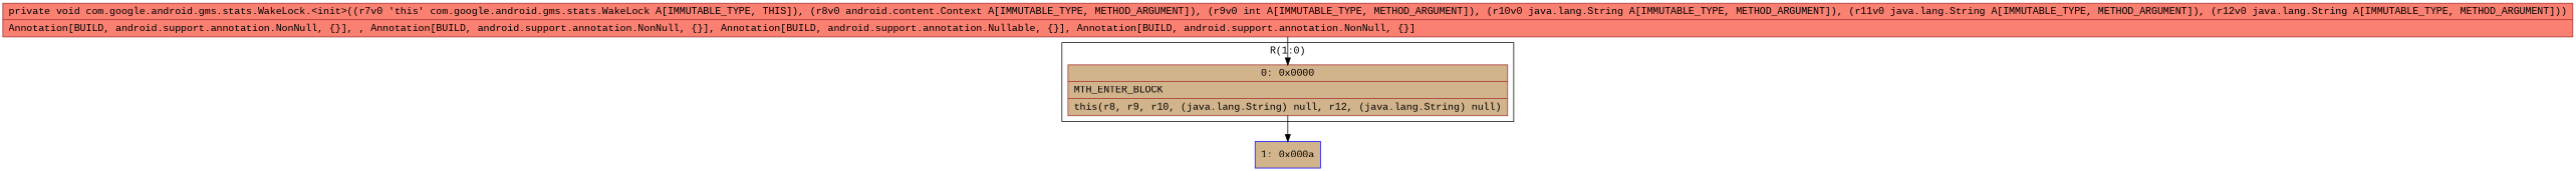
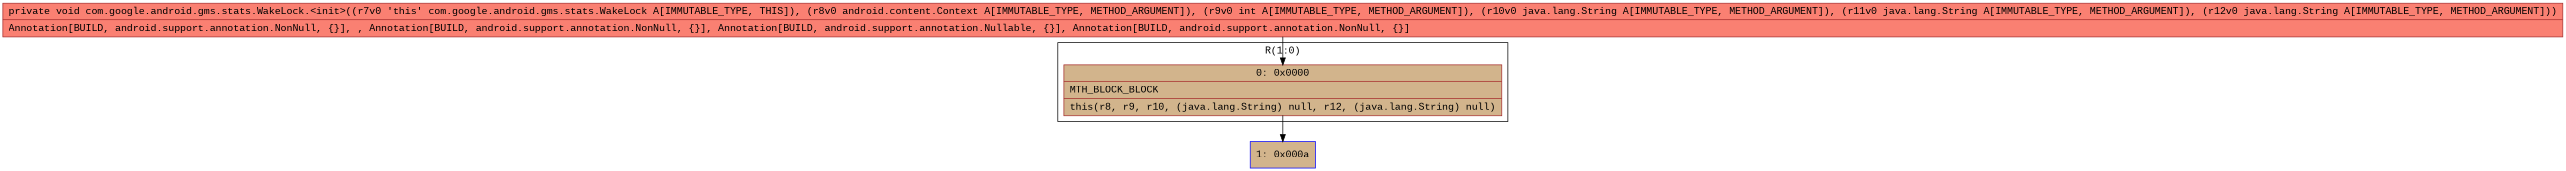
  digraph {
    fontname="Liberation Mono"
    node [color=brown shape=record style=filled fillcolor=tan fontname="Liberation Mono"]
    edge [fontname="Liberation Mono"]
-   n1 [label="{0\:\ 0x0000|MTH_ENTER_BLOCK\l|this(r8, r9, r10, (java.lang.String) null, r12, (java.lang.String) null)\l}"]
+   n1 [label="{0\:\ 0x0000|MTH_BLOCK_BLOCK\l|this(r8, r9, r10, (java.lang.String) null, r12, (java.lang.String) null)\l}"]
    n2 [color=blue label="{1\:\ 0x000a}"]
    n3 [label="{private void com.google.android.gms.stats.WakeLock.\<init\>((r7v0 'this' com.google.android.gms.stats.WakeLock A[IMMUTABLE_TYPE, THIS]), (r8v0 android.content.Context A[IMMUTABLE_TYPE, METHOD_ARGUMENT]), (r9v0 int A[IMMUTABLE_TYPE, METHOD_ARGUMENT]), (r10v0 java.lang.String A[IMMUTABLE_TYPE, METHOD_ARGUMENT]), (r11v0 java.lang.String A[IMMUTABLE_TYPE, METHOD_ARGUMENT]), (r12v0 java.lang.String A[IMMUTABLE_TYPE, METHOD_ARGUMENT]))  | Annotation[BUILD, android.support.annotation.NonNull, \{\}], , Annotation[BUILD, android.support.annotation.NonNull, \{\}], Annotation[BUILD, android.support.annotation.Nullable, \{\}], Annotation[BUILD, android.support.annotation.NonNull, \{\}]\l}" fillcolor=salmon]
    subgraph cluster_1 {
      label="R(1:0)"
      n1
    }
    n1 -> n2
    n3 -> n1
  }
